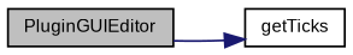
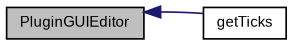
  digraph {
    rankdir=LR
    fontname="Liberation Sans"
    node [color=black fontname="Liberation Sans" fontsize=9 shape=record]
    n1 [fillcolor=grey75 fontcolor=black height=0.2 label=PluginGUIEditor style=filled width=0.4]
    n2 [height=0.2 label=getTicks width=0.4]
-   n1 -> n2 [color=midnightblue fontname="Liberation Sans" fontsize=9 labelfontname=Arial labelfontsize=9 style=solid]
+   n2 -> n1 [color=midnightblue fontname="Liberation Sans" fontsize=9 labelfontname=Arial labelfontsize=9 style=solid]
  }
